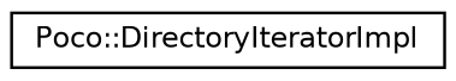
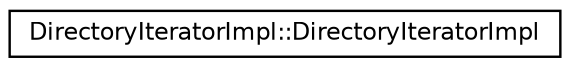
  digraph {
    rankdir=LR
-   n1 [color=black fillcolor=white fontname=Helvetica fontsize=10 height=0.2 label="Poco::DirectoryIteratorImpl" shape=record style=filled width=0.4]
+   n1 [color=black fillcolor=white fontname=Helvetica fontsize=10 height=0.2 label="DirectoryIteratorImpl::DirectoryIteratorImpl" shape=record style=filled width=0.4]
  }
